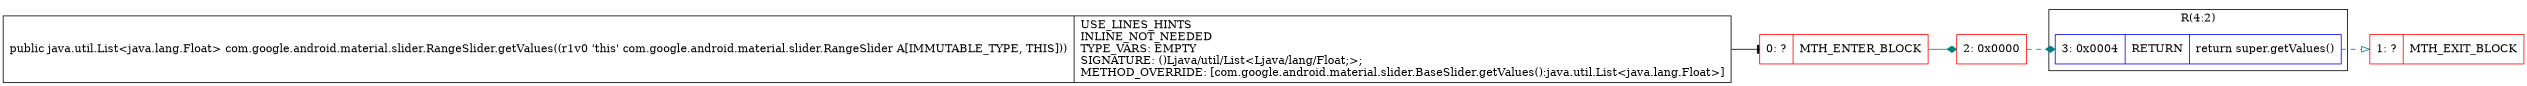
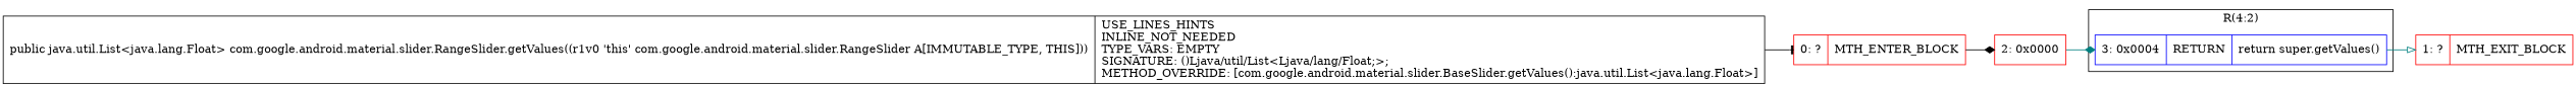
  digraph {
    rankdir=LR
    node [color=red shape=record]
    edge [arrowhead=diamond color=teal style=dashed]
    n1 [color=blue label="{3\:\ 0x0004|RETURN\l|return super.getValues()\l}"]
    n2 [label="{1\:\ ?|MTH_EXIT_BLOCK\l}"]
    n3 [label="{0\:\ ?|MTH_ENTER_BLOCK\l}"]
    n4 [label="{2\:\ 0x0000}"]
    n5 [label="{public java.util.List\<java.lang.Float\> com.google.android.material.slider.RangeSlider.getValues((r1v0 'this' com.google.android.material.slider.RangeSlider A[IMMUTABLE_TYPE, THIS]))  | USE_LINES_HINTS\lINLINE_NOT_NEEDED\lTYPE_VARS: EMPTY\lSIGNATURE: ()Ljava\/util\/List\<Ljava\/lang\/Float;\>;\lMETHOD_OVERRIDE: [com.google.android.material.slider.BaseSlider.getValues():java.util.List\<java.lang.Float\>]\l}" color=""]
    subgraph cluster_1 {
      label="R(4:2)"
      n1
    }
-   n1 -> n2 [arrowhead=onormal]
-   n3 -> n4 [style=solid]
-   n4 -> n1
+   n1 -> n2 [arrowhead=onormal style=solid]
+   n3 -> n4 [color=black style=solid]
+   n4 -> n1 [style=solid]
    n5 -> n3 [arrowhead=tee color=black style=solid]
  }
